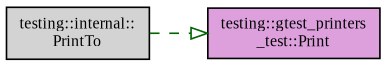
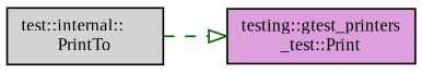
  digraph {
    rankdir=LR
    fontname="Liberation Serif"
    node [color=black fontname="Liberation Serif" fontsize=10 shape=record style=filled]
-   n1 [fillcolor=lightgrey fontcolor=black height=0.2 label="testing::internal::\lPrintTo" width=0.4]
+   n1 [fillcolor=lightgrey fontcolor=black height=0.2 label="test::internal::\lPrintTo" width=0.4]
    n2 [fillcolor=plum height=0.2 label="testing::gtest_printers\l_test::Print" width=0.4]
    n1 -> n2 [color=darkgreen fontname="Liberation Serif" fontsize=10 labelfontname=Helvetica labelfontsize=10 style=dashed arrowhead=onormal]
  }
